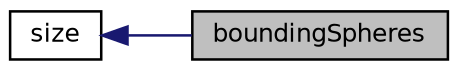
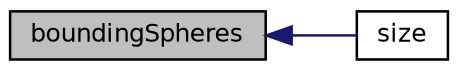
  digraph {
    rankdir=LR
    node [color=black fontname=Helvetica fontsize=10 shape=record]
    n1 [fillcolor=grey75 fontcolor=black height=0.2 label=boundingSpheres style=filled width=0.4]
    n2 [height=0.2 label=size width=0.4]
-   n2 -> n1 [color=midnightblue dir=back fontname=Helvetica fontsize=10 labelfontname=Helvetica labelfontsize=10 style=solid]
+   n1 -> n2 [color=midnightblue dir=back fontname=Helvetica fontsize=10 labelfontname=Helvetica labelfontsize=10 style=solid]
  }
